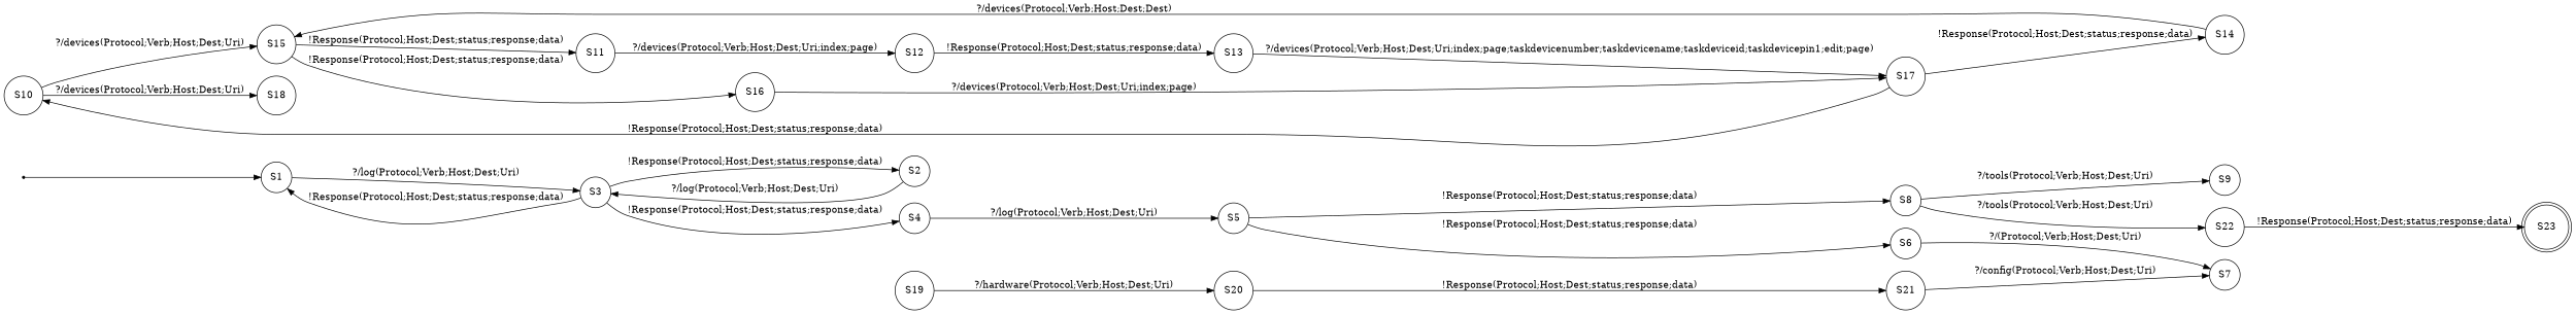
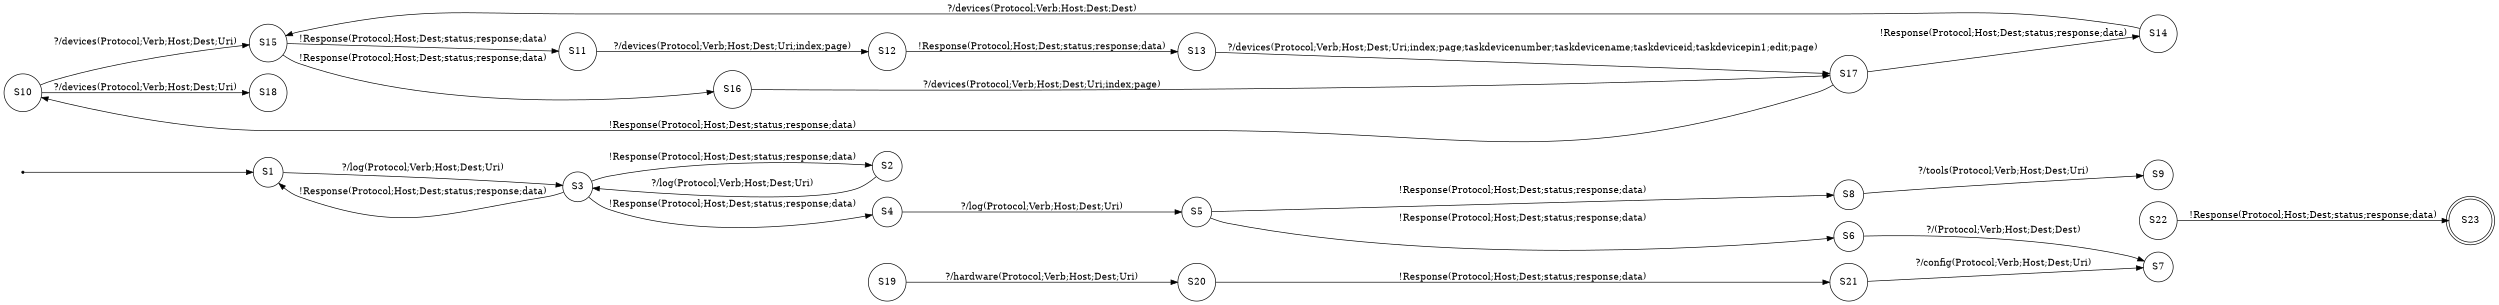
  digraph {
    rankdir=LR
    node [shape=circle]
    S00 [shape=point]
    n2 [label=S1]
    n3 [label=S3]
    n4 [label=S2]
    n5 [label=S4]
    n6 [label=S5]
    n7 [label=S6]
    n8 [label=S8]
    n9 [label=S7]
    n10 [label=S9]
    n11 [label=S22]
    n12 [label=S23 shape=doublecircle]
    n13 [label=S10]
    n14 [label=S15]
    n15 [label=S18]
    n16 [label=S11]
    n17 [label=S16]
    n18 [label=S12]
    n19 [label=S13]
    n20 [label=S17]
    n21 [label=S14]
    n22 [label=S19]
    n23 [label=S20]
    n24 [label=S21]
    S00 -> n2
    n2 -> n3 [label="?/log(Protocol;Verb;Host;Dest;Uri)"]
    n3 -> n2 [label="!Response(Protocol;Host;Dest;status;response;data)"]
    n3 -> n4 [label="!Response(Protocol;Host;Dest;status;response;data)"]
    n3 -> n5 [label="!Response(Protocol;Host;Dest;status;response;data)"]
    n4 -> n3 [label="?/log(Protocol;Verb;Host;Dest;Uri)"]
    n5 -> n6 [label="?/log(Protocol;Verb;Host;Dest;Uri)"]
    n6 -> n7 [label="!Response(Protocol;Host;Dest;status;response;data)"]
    n6 -> n8 [label="!Response(Protocol;Host;Dest;status;response;data)"]
-   n7 -> n9 [label="?/(Protocol;Verb;Host;Dest;Uri)"]
+   n7 -> n9 [label="?/(Protocol;Verb;Host;Dest;Dest)"]
    n8 -> n10 [label="?/tools(Protocol;Verb;Host;Dest;Uri)"]
-   n8 -> n11 [label="?/tools(Protocol;Verb;Host;Dest;Uri)"]
    n11 -> n12 [label="!Response(Protocol;Host;Dest;status;response;data)"]
    n13 -> n14 [label="?/devices(Protocol;Verb;Host;Dest;Uri)"]
    n13 -> n15 [label="?/devices(Protocol;Verb;Host;Dest;Uri)"]
    n14 -> n16 [label="!Response(Protocol;Host;Dest;status;response;data)"]
    n14 -> n17 [label="!Response(Protocol;Host;Dest;status;response;data)"]
    n16 -> n18 [label="?/devices(Protocol;Verb;Host;Dest;Uri;index;page)"]
    n17 -> n20 [label="?/devices(Protocol;Verb;Host;Dest;Uri;index;page)"]
    n18 -> n19 [label="!Response(Protocol;Host;Dest;status;response;data)"]
    n19 -> n20 [label="?/devices(Protocol;Verb;Host;Dest;Uri;index;page;taskdevicenumber;taskdevicename;taskdeviceid;taskdevicepin1;edit;page)"]
    n20 -> n13 [label="!Response(Protocol;Host;Dest;status;response;data)"]
    n20 -> n21 [label="!Response(Protocol;Host;Dest;status;response;data)"]
    n21 -> n14 [label="?/devices(Protocol;Verb;Host;Dest;Dest)"]
    n22 -> n23 [label="?/hardware(Protocol;Verb;Host;Dest;Uri)"]
    n23 -> n24 [label="!Response(Protocol;Host;Dest;status;response;data)"]
    n24 -> n9 [label="?/config(Protocol;Verb;Host;Dest;Uri)"]
  }
